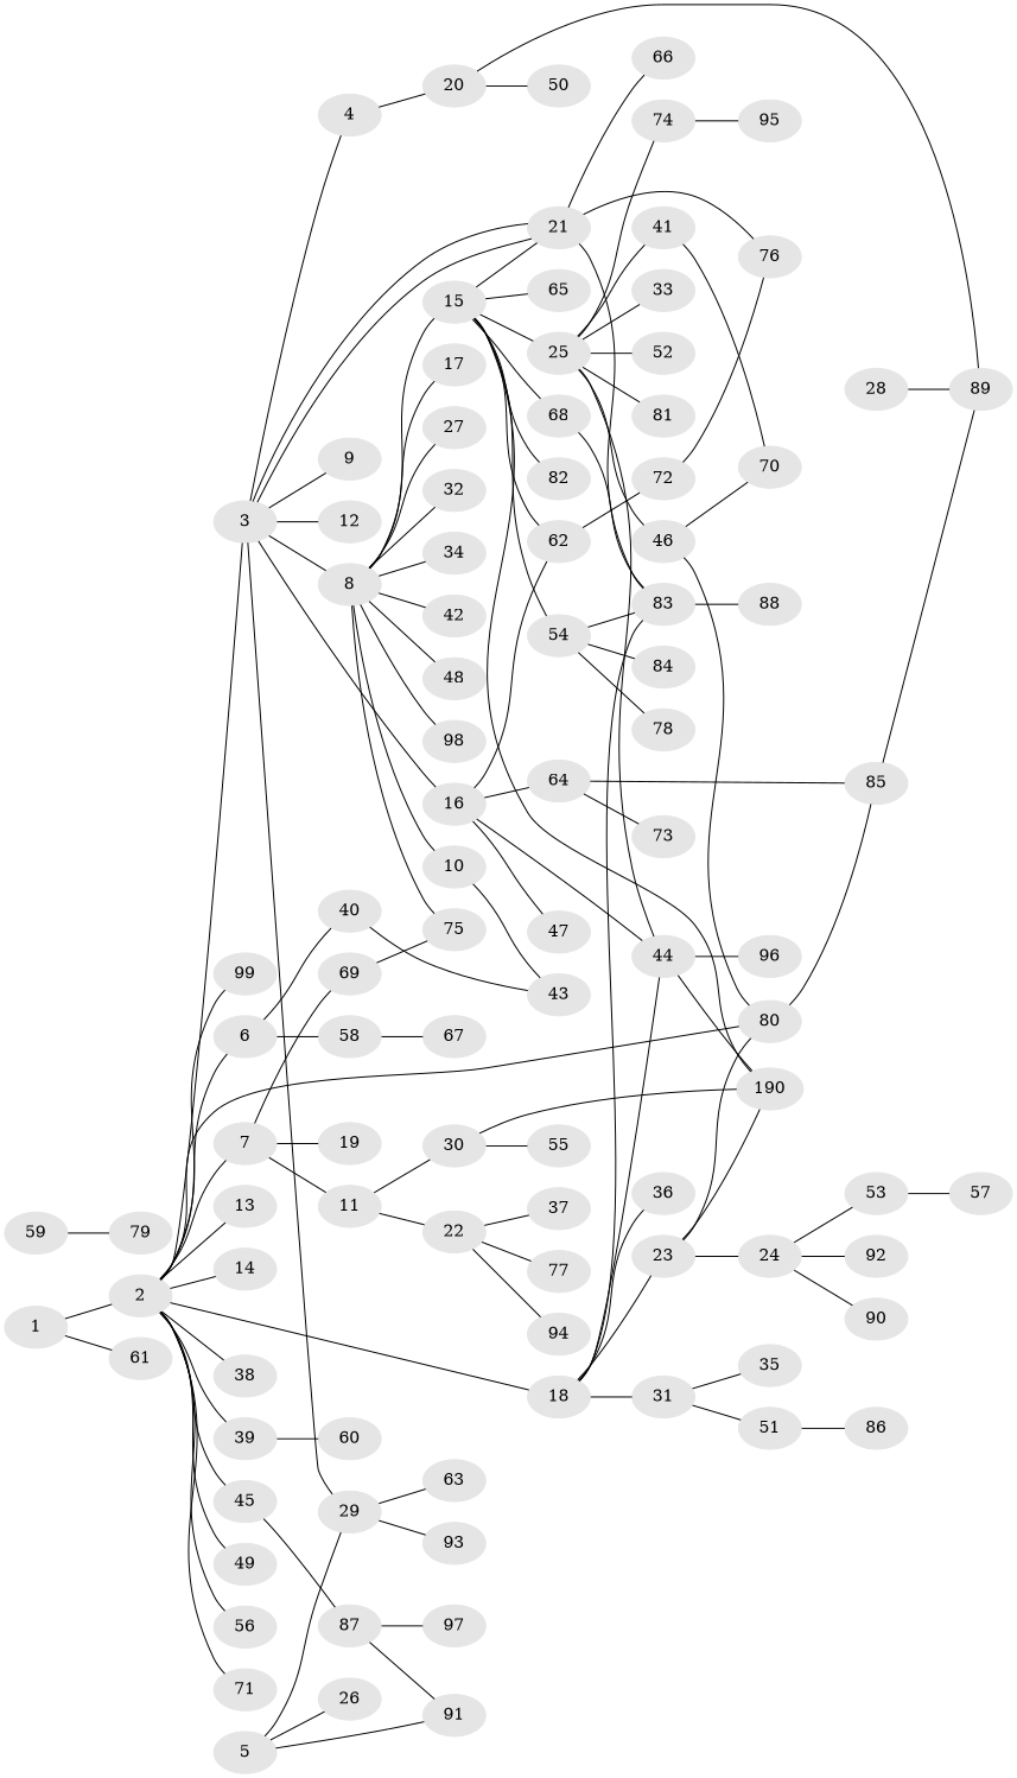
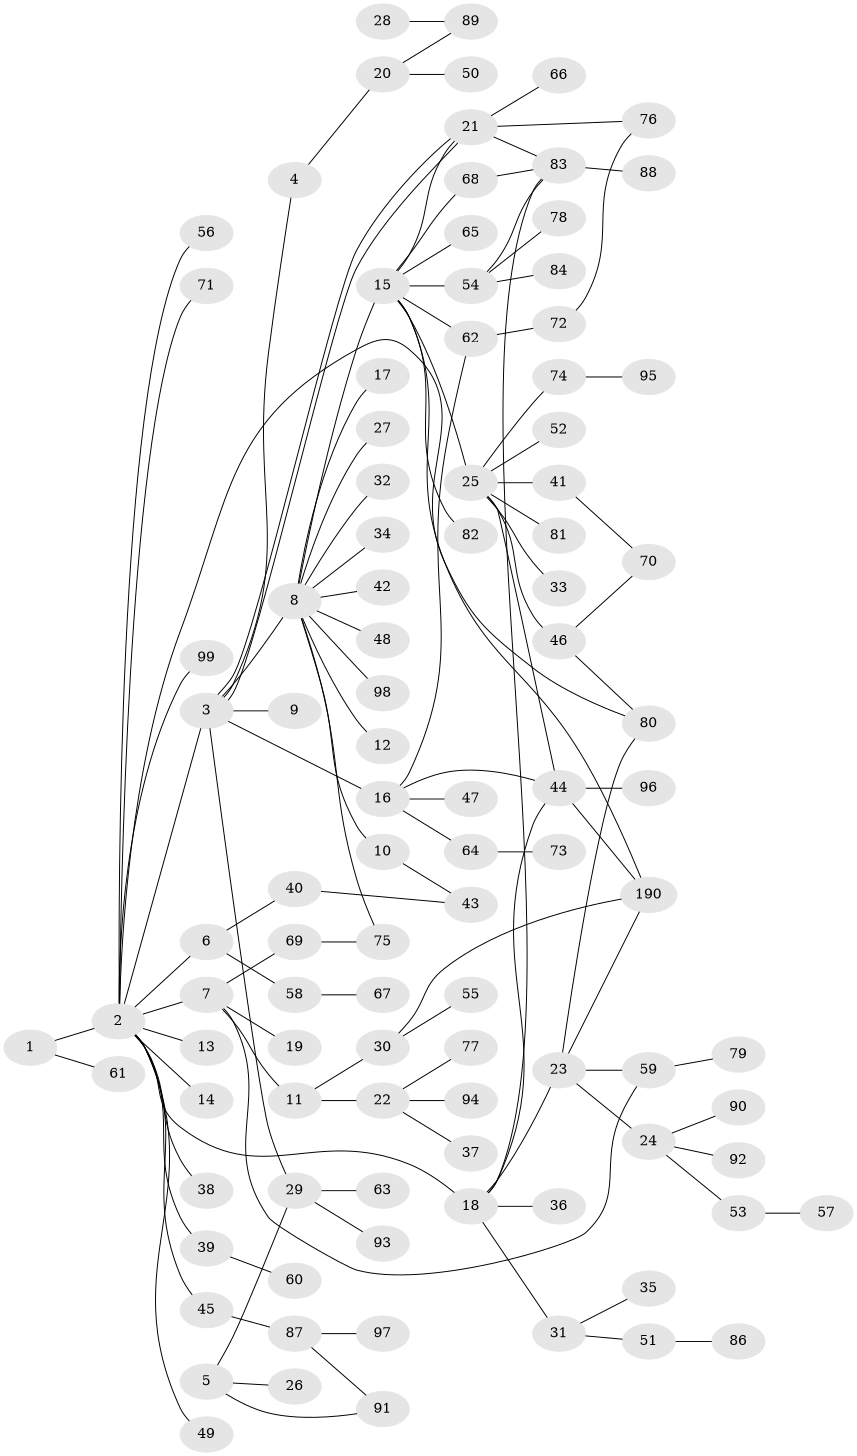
  graph {
    rankdir=LR
    node [color=gray90 style=filled]
    1
    2
    61
    3
    6
    7
    13
    14
    18
    38
    39
    45
    49
    56
    71
    80
    99
    4
    8
    9
    12
    16
    21
    29
    40
    58
    11
    19
    59
    69
    44
    23
    31
    36
    83
    60
    87
-   85
    20
    5
    26
    91
    10
    15
    17
    27
    32
    34
    42
    48
    75
    98
    62
    47
    64
    66
    76
    63
    93
    50
    89
    43
    67
    22
    30
    79
    25
    54
    65
    68
    82
    n72 [label=190]
    37
    77
    94
    55
    33
    41
    46
    52
    74
    81
    78
    84
    72
    96
    73
    24
    35
    51
    88
    28
    53
    90
    92
    57
    70
    95
    86
    97
    1 -- 2
    1 -- 61
    2 -- 3
    2 -- 6
    2 -- 7
    2 -- 13
    2 -- 14
    2 -- 18
    2 -- 38
    2 -- 39
    2 -- 45
    2 -- 49
    2 -- 56
    2 -- 71
    2 -- 80
    2 -- 99
    3 -- 4
    3 -- 8
    3 -- 9
-   3 -- 12
+   8 -- 12
    3 -- 16
    3 -- 21
    3 -- 21
    3 -- 29
    6 -- 40
    6 -- 58
    7 -- 11
    7 -- 19
+   7 -- 59
    7 -- 69
    18 -- 44
    18 -- 23
    18 -- 31
    18 -- 36
    18 -- 83
    39 -- 60
    45 -- 87
-   80 -- 85
    4 -- 20
    8 -- 10
    8 -- 15
    8 -- 17
    8 -- 27
    8 -- 32
    8 -- 34
    8 -- 42
    8 -- 48
    8 -- 75
    8 -- 98
    16 -- 44
    16 -- 62
    16 -- 47
    16 -- 64
    21 -- 83
    21 -- 66
    21 -- 76
    29 -- 63
    29 -- 93
    40 -- 43
    58 -- 67
    11 -- 22
    11 -- 30
    59 -- 79
    69 -- 75
    44 -- n72
    44 -- 96
    23 -- 80
+   23 -- 59
    23 -- n72
    23 -- 24
    31 -- 35
    31 -- 51
    83 -- 88
    87 -- 91
    87 -- 97
-   85 -- 89
    20 -- 50
    20 -- 89
    5 -- 29
    5 -- 26
    5 -- 91
    10 -- 43
    15 -- 21
    15 -- 62
    15 -- 25
    15 -- 54
    15 -- 65
    15 -- 68
    15 -- 82
    15 -- n72
    62 -- 72
-   64 -- 85
    64 -- 73
    22 -- 37
    22 -- 77
    22 -- 94
    30 -- n72
    30 -- 55
    25 -- 44
    25 -- 33
    25 -- 41
    25 -- 46
    25 -- 52
    25 -- 74
    25 -- 81
    54 -- 83
    54 -- 78
    54 -- 84
    68 -- 83
    41 -- 70
    46 -- 80
    46 -- 70
    74 -- 95
    72 -- 76
    24 -- 53
    24 -- 90
    24 -- 92
    51 -- 86
    28 -- 89
    53 -- 57
  }
